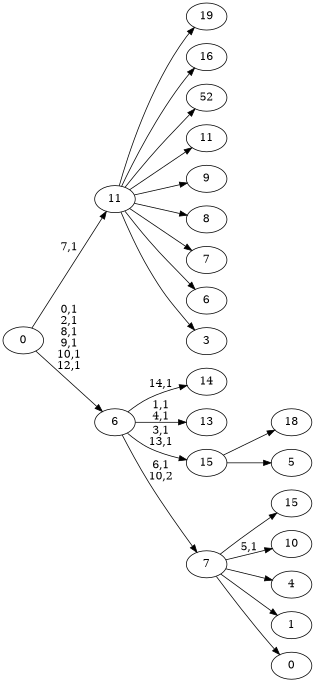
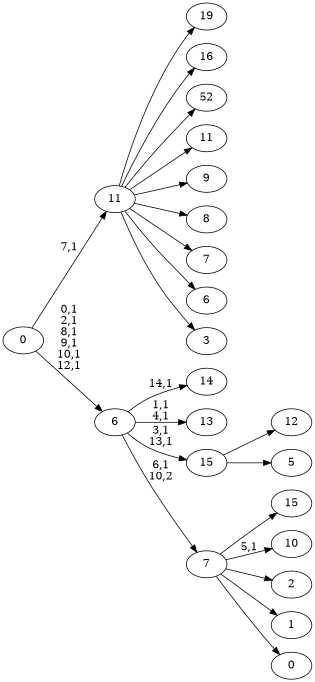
  digraph {
    rankdir=LR
    n1 [label=19]
-   n2 [label=18]
+   n2 [label=12]
    n3 [label=16]
    n4 [label=15]
    n5 [label=14]
    n6 [label=13]
    n7 [label=52]
    n8 [label=11]
    n9 [label=10]
    n10 [label=9]
    n11 [label=8]
    n12 [label=7]
    n13 [label=6]
    n14 [label=5]
    15
    n16 [label=3]
    11
-   n18 [label=4]
+   n18 [label=2]
    n19 [label=1]
    n20 [label=0]
    7
    6
    0
    15 -> n2
    15 -> n14
    11 -> n1
    11 -> n3
    11 -> n7
    11 -> n8
    11 -> n10
    11 -> n11
    11 -> n12
    11 -> n13
    11 -> n16
    7 -> n4
    7 -> n9 [label="5,1"]
    7 -> n18
    7 -> n19
    7 -> n20
    6 -> n5 [label="14,1"]
    6 -> n6 [label="1,1\n4,1"]
    6 -> 15 [label="3,1\n13,1"]
    6 -> 7 [label="6,1\n10,2"]
    0 -> 11 [label="7,1"]
    0 -> 6 [label="0,1\n2,1\n8,1\n9,1\n10,1\n12,1"]
  }
